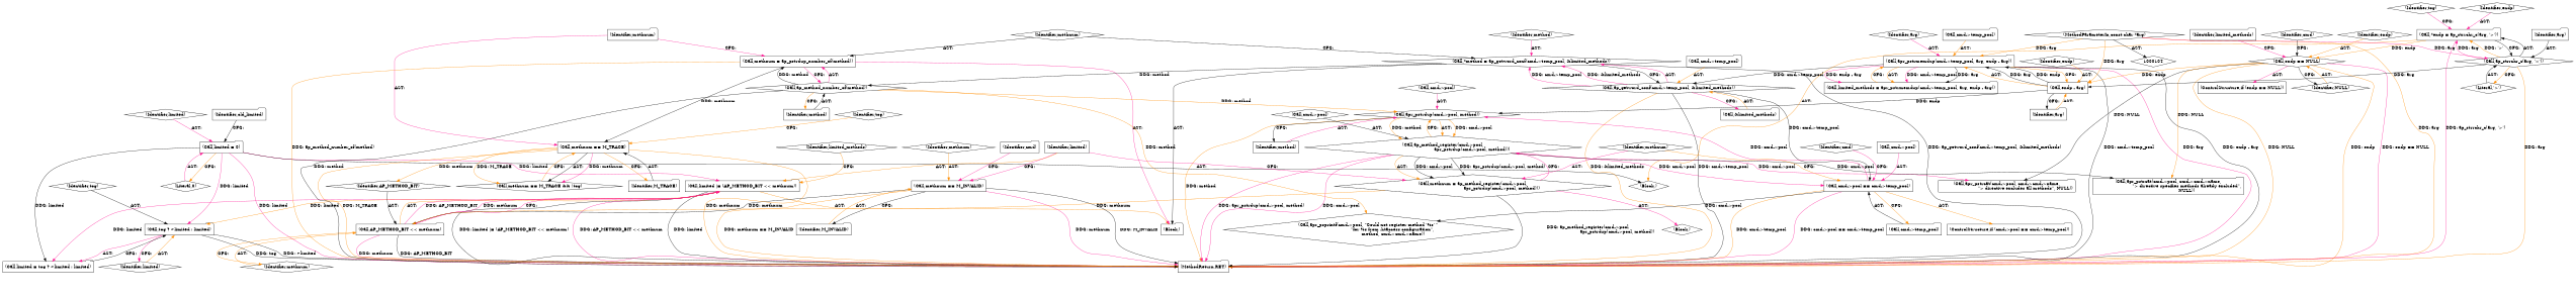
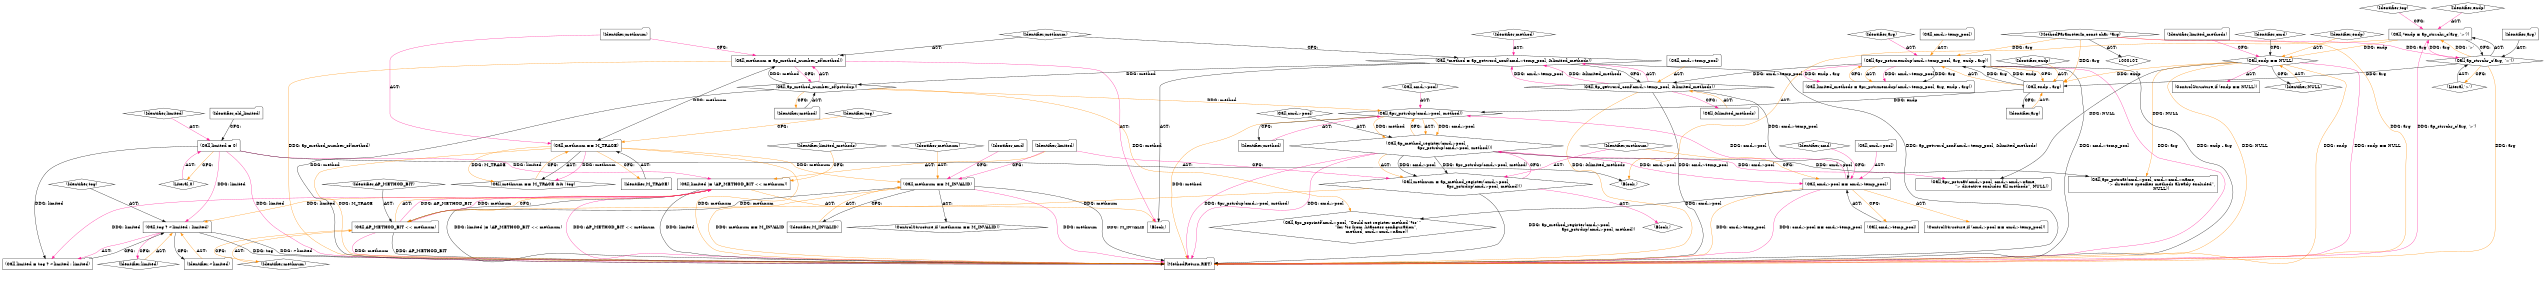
  digraph {
    node [shape=diamond]
    edge [color=darkorange]
    n1 [label="(Call,tog ? ~limited : limited)" shape=folder]
    n2 [label="(Identifier,limited)"]
+   n3 [label="(Identifier,~limited)" shape=folder]
    n4 [label="(MethodReturn,RET)" shape=folder]
    n5 [label="(Call,limited = tog ? ~limited : limited)" shape=folder]
    n6 [label="(Call,limited = 0)" shape=folder]
    n7 [label="(Call,limited |= (AP_METHOD_BIT << methnum))" shape=folder]
    n8 [label="(Block,)"]
    n9 [label="(Literal,0)"]
    n10 [label="(Call,AP_METHOD_BIT << methnum)" shape=folder]
    n11 [label="(Block,)" shape=folder]
    n12 [label="(Identifier,methnum)"]
    n13 [label="(Call,methnum == M_INVALID)" shape=folder]
    n14 [label="(Identifier,M_INVALID)" shape=folder]
+   n15 [label="(ControlStructure,if (methnum == M_INVALID))"]
    n16 [label="(Call,methnum == M_TRACE)" shape=folder]
    n17 [label="(Call,methnum == M_TRACE && !tog)"]
    n18 [label="(Identifier,M_TRACE)" shape=folder]
-   n19 [label="(Call,methnum = ap_pstrdup_number_of(method))" shape=folder]
-   n20 [label="(Call,ap_method_number_of(method))"]
+   n19 [label="(Call,methnum = ap_method_number_of(method))" shape=folder]
+   n20 [label="(Call,ap_method_number_of(pstrdup))"]
    n21 [label="(Call,apr_pstrdup(cmd->pool, method))"]
    n22 [label="(Call,apr_psprintf(cmd->pool, \"Could not register method '%s' \"\n                                   \"for %s from .htaccess configuration\",\n                                    method, cmd->cmd->name))"]
    n23 [label="(Identifier,method)" shape=folder]
    n24 [label="(Call,ap_method_register(cmd->pool,\n                                          apr_pstrdup(cmd->pool, method)))"]
    n25 [label="(Identifier,method)" shape=folder]
    n26 [label="(Call,*method = ap_getword_conf(cmd->temp_pool, &limited_methods))"]
    n27 [label="(Call,ap_getword_conf(cmd->temp_pool, &limited_methods))"]
    n28 [label="(Call,cmd->pool == cmd->temp_pool)" shape=folder]
    n29 [label="(Call,&limited_methods)" shape=folder]
    n30 [label="(ControlStructure,if (cmd->pool == cmd->temp_pool))" shape=folder]
    n31 [label="(Call,cmd->temp_pool)" shape=folder]
    n32 [label="(Call,apr_pstrmemdup(cmd->temp_pool, arg, endp - arg))" shape=folder]
    n33 [label="(Call,endp - arg)" shape=folder]
    n34 [label="(Call,limited_methods = apr_pstrmemdup(cmd->temp_pool, arg, endp - arg))" shape=folder]
    n35 [label="(Identifier,arg)" shape=folder]
    n36 [label="(Call,endp == NULL)"]
    n37 [label="(Call,apr_pstrcat(cmd->pool, cmd->cmd->name,\n                           \"> directive excludes all methods\", NULL))" shape=folder]
    n38 [label="(ControlStructure,if (endp == NULL))" shape=folder]
    n39 [label="(Call,apr_pstrcat(cmd->pool, cmd->cmd->name,\n                           \"> directive specifies methods already excluded\",\n                           NULL))" shape=folder]
    n40 [label="(Identifier,NULL)"]
    n41 [label="(Call,*endp = ap_strrchr_c(arg, '>'))" shape=folder]
    n42 [label="(Call,ap_strrchr_c(arg, '>'))"]
    n43 [label="(Literal,'>')"]
    n44 [label="(MethodParameterIn,const char *arg)"]
    1000104
    n46 [label="(Call,methnum = ap_method_register(cmd->pool,\n                                          apr_pstrdup(cmd->pool, method)))"]
    n47 [label="(Block,)"]
    n48 [label="(Identifier,methnum)"]
    n49 [label="(Identifier,method)"]
    n50 [label="(Identifier,arg)"]
    n51 [label="(Call,cmd->temp_pool)" shape=folder]
    n52 [label="(Identifier,AP_METHOD_BIT)"]
    n53 [label="(Identifier,tog)"]
    n54 [label="(Identifier,limited)"]
    n55 [label="(Identifier,tog)"]
    n56 [label="(Call,cmd->pool)"]
    n57 [label="(Identifier,methnum)"]
    n58 [label="(Identifier,cmd)" shape=folder]
    n59 [label="(Identifier,cmd)"]
    n60 [label="(Identifier,limited_methods)"]
    n61 [label="(Call,cmd->pool)" shape=folder]
    n62 [label="(Identifier,methnum)"]
    n63 [label="(Identifier,methnum)" shape=folder]
    n64 [label="(Identifier,old_limited)" shape=folder]
    n65 [label="(Identifier,endp)"]
    n66 [label="(Call,cmd->pool)"]
    n67 [label="(Identifier,limited_methods)" shape=folder]
    n68 [label="(Call,cmd->temp_pool)" shape=folder]
    n69 [label="(Identifier,limited)" shape=folder]
    n70 [label="(Identifier,tog)"]
    n71 [label="(Identifier,cmd)"]
    n72 [label="(Identifier,endp)"]
    n73 [label="(Identifier,endp)"]
    n74 [label="(Identifier,arg)" shape=folder]
    n1 -> n2 [color=deeppink label="CFG: "]
+   n1 -> n3 [color=black label="CFG: "]
    n1 -> n4 [color=black label="DDG: tog"]
    n1 -> n4 [color=black label="DDG: ~limited"]
    n1 -> n5 [color=deeppink label="AST: "]
    n2 -> n1 [label="AST: "]
+   n3 -> n1 [label="AST: "]
    n5 -> n1 [color=black label="CFG: "]
    n6 -> n1 [color=deeppink label="DDG: limited"]
    n6 -> n4 [color=deeppink label="DDG: limited"]
    n6 -> n5 [color=black label="DDG: limited"]
    n6 -> n7 [color=deeppink label="DDG: limited"]
    n6 -> n8 [color=black label="AST: "]
    n6 -> n9 [label="CFG: "]
    n7 -> n1 [label="DDG: limited"]
    n7 -> n4 [color=black label="DDG: limited |= (AP_METHOD_BIT << methnum)"]
    n7 -> n4 [color=deeppink label="DDG: AP_METHOD_BIT << methnum"]
    n7 -> n4 [color=black label="DDG: limited"]
    n7 -> n5 [color=deeppink label="DDG: limited"]
-   n7 -> n10 [color=deeppink label="CFG: "]
+   n7 -> n10 [label="CFG: "]
    n7 -> n11 [label="AST: "]
    n9 -> n6 [color=deeppink label="AST: "]
    n10 -> n4 [color=deeppink label="DDG: methnum"]
    n10 -> n4 [color=black label="DDG: AP_METHOD_BIT"]
    n10 -> n7 [label="AST: "]
    n10 -> n7 [color=deeppink label="DDG: AP_METHOD_BIT"]
    n10 -> n7 [color=deeppink label="DDG: methnum"]
    n10 -> n12 [label="CFG: "]
    n12 -> n10 [label="AST: "]
    n13 -> n4 [color=deeppink label="DDG: methnum"]
    n13 -> n4 [color=black label="DDG: M_INVALID"]
    n13 -> n4 [label="DDG: methnum == M_INVALID"]
    n13 -> n10 [color=black label="DDG: methnum"]
    n13 -> n14 [color=black label="CFG: "]
+   n13 -> n15 [color=black label="AST: "]
    n14 -> n13 [label="AST: "]
    n16 -> n4 [label="DDG: M_TRACE"]
    n16 -> n4 [label="DDG: methnum"]
-   n16 -> n52 [label="DDG: methnum"]
+   n16 -> n13 [label="DDG: methnum"]
    n16 -> n17 [color=black label="AST: "]
    n16 -> n17 [color=deeppink label="DDG: methnum"]
    n16 -> n17 [label="DDG: M_TRACE"]
    n16 -> n18 [label="CFG: "]
    n17 -> n16 [label="CFG: "]
    n18 -> n16 [color=black label="AST: "]
    n19 -> n4 [label="DDG: ap_method_number_of(method)"]
    n19 -> n11 [color=deeppink label="AST: "]
    n19 -> n16 [color=black label="DDG: methnum"]
    n19 -> n20 [color=deeppink label="CFG: "]
    n20 -> n4 [color=black label="DDG: method"]
    n20 -> n19 [color=deeppink label="AST: "]
    n20 -> n19 [color=black label="DDG: method"]
    n20 -> n21 [label="DDG: method"]
    n20 -> n22 [label="DDG: method"]
    n20 -> n23 [label="CFG: "]
    n21 -> n4 [label="DDG: method"]
    n21 -> n24 [label="AST: "]
    n21 -> n24 [label="DDG: cmd->pool"]
    n21 -> n24 [label="DDG: method"]
    n21 -> n25 [color=black label="CFG: "]
    n23 -> n20 [color=black label="AST: "]
    n24 -> n4 [color=deeppink label="DDG: cmd->pool"]
    n24 -> n4 [color=deeppink label="DDG: apr_pstrdup(cmd->pool, method)"]
    n24 -> n21 [label="CFG: "]
    n24 -> n28 [color=deeppink label="DDG: cmd->pool"]
    n24 -> n37 [color=deeppink label="DDG: cmd->pool"]
    n24 -> n39 [color=black label="DDG: cmd->pool"]
    n24 -> n46 [label="AST: "]
    n24 -> n46 [color=black label="DDG: cmd->pool"]
    n24 -> n46 [color=black label="DDG: apr_pstrdup(cmd->pool, method)"]
    n25 -> n21 [color=deeppink label="AST: "]
    n26 -> n4 [color=black label="DDG: ap_getword_conf(cmd->temp_pool, &limited_methods)"]
    n26 -> n11 [color=black label="AST: "]
    n26 -> n20 [color=black label="DDG: method"]
    n26 -> n27 [color=black label="CFG: "]
    n27 -> n4 [color=black label="DDG: cmd->temp_pool"]
    n27 -> n4 [label="DDG: &limited_methods"]
    n27 -> n26 [color=deeppink label="AST: "]
    n27 -> n26 [color=deeppink label="DDG: cmd->temp_pool"]
    n27 -> n26 [color=deeppink label="DDG: &limited_methods"]
    n27 -> n28 [color=black label="DDG: cmd->temp_pool"]
    n27 -> n29 [color=deeppink label="CFG: "]
    n28 -> n4 [color=deeppink label="DDG: cmd->pool == cmd->temp_pool"]
    n28 -> n4 [label="DDG: cmd->temp_pool"]
    n28 -> n21 [color=deeppink label="DDG: cmd->pool"]
    n28 -> n22 [color=black label="DDG: cmd->pool"]
    n28 -> n30 [label="AST: "]
    n28 -> n31 [label="CFG: "]
    n29 -> n27 [label="AST: "]
    n31 -> n28 [color=black label="AST: "]
    n32 -> n4 [color=deeppink label="DDG: arg"]
    n32 -> n4 [color=black label="DDG: endp - arg"]
    n32 -> n4 [color=black label="DDG: cmd->temp_pool"]
    n32 -> n27 [color=black label="DDG: cmd->temp_pool"]
    n32 -> n33 [label="CFG: "]
    n32 -> n34 [label="AST: "]
    n32 -> n34 [color=deeppink label="DDG: cmd->temp_pool"]
    n32 -> n34 [color=black label="DDG: arg"]
    n32 -> n34 [color=deeppink label="DDG: endp - arg"]
    n33 -> n21 [color=black label="DDG: endp"]
    n33 -> n32 [label="AST: "]
    n33 -> n32 [color=black label="DDG: arg"]
    n33 -> n32 [color=black label="DDG: endp"]
    n33 -> n35 [color=black label="CFG: "]
    n34 -> n32 [label="CFG: "]
    n35 -> n33 [label="AST: "]
    n36 -> n4 [color=deeppink label="DDG: endp == NULL"]
    n36 -> n4 [label="DDG: NULL"]
    n36 -> n4 [label="DDG: endp"]
    n36 -> n33 [label="DDG: endp"]
    n36 -> n37 [color=black label="DDG: NULL"]
    n36 -> n38 [color=deeppink label="AST: "]
    n36 -> n39 [label="DDG: NULL"]
    n36 -> n40 [color=black label="CFG: "]
    n40 -> n36 [label="AST: "]
    n41 -> n4 [color=deeppink label="DDG: ap_strrchr_c(arg, '>')"]
    n41 -> n8 [label="AST: "]
    n41 -> n36 [label="DDG: endp"]
    n41 -> n42 [color=black label="CFG: "]
    n42 -> n4 [label="DDG: arg"]
    n42 -> n33 [color=black label="DDG: arg"]
    n42 -> n41 [color=black label="AST: "]
    n42 -> n41 [color=deeppink label="DDG: arg"]
    n42 -> n41 [label="DDG: '>'"]
    n42 -> n43 [label="CFG: "]
    n43 -> n42 [color=black label="AST: "]
    n44 -> n4 [label="DDG: arg"]
    n44 -> n32 [label="DDG: arg"]
    n44 -> n33 [label="DDG: arg"]
    n44 -> n42 [color=deeppink label="DDG: arg"]
    n44 -> 1000104 [color=black label="AST: "]
    n46 -> n4 [color=black label="DDG: ap_method_register(cmd->pool,\n                                          apr_pstrdup(cmd->pool, method))"]
    n46 -> n10 [label="DDG: methnum"]
    n46 -> n24 [color=deeppink label="CFG: "]
    n46 -> n47 [color=deeppink label="AST: "]
    n48 -> n28 [label="CFG: "]
    n48 -> n46 [color=deeppink label="AST: "]
    n49 -> n26 [color=deeppink label="AST: "]
    n50 -> n32 [color=deeppink label="AST: "]
    n51 -> n32 [label="AST: "]
    n52 -> n10 [color=black label="AST: "]
    n53 -> n16 [label="CFG: "]
    n54 -> n6 [color=deeppink label="AST: "]
    n55 -> n41 [color=deeppink label="CFG: "]
    n56 -> n24 [color=black label="AST: "]
    n57 -> n13 [label="AST: "]
    n58 -> n13 [color=deeppink label="CFG: "]
    n59 -> n28 [color=deeppink label="CFG: "]
    n60 -> n7 [label="CFG: "]
    n61 -> n28 [color=deeppink label="AST: "]
    n62 -> n19 [color=black label="AST: "]
    n62 -> n26 [color=black label="CFG: "]
    n63 -> n16 [color=deeppink label="AST: "]
    n63 -> n19 [color=deeppink label="CFG: "]
    n64 -> n6 [color=black label="CFG: "]
    n65 -> n33 [label="AST: "]
    n66 -> n21 [color=deeppink label="AST: "]
    n67 -> n36 [color=deeppink label="CFG: "]
    n68 -> n27 [label="AST: "]
    n69 -> n7 [label="AST: "]
    n69 -> n13 [color=deeppink label="CFG: "]
    n69 -> n46 [color=deeppink label="CFG: "]
    n70 -> n1 [color=black label="AST: "]
    n71 -> n36 [color=black label="CFG: "]
    n72 -> n36 [label="AST: "]
    n73 -> n41 [color=deeppink label="AST: "]
    n74 -> n42 [color=black label="AST: "]
  }
